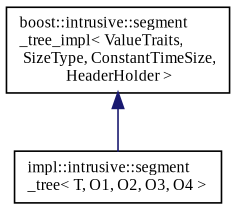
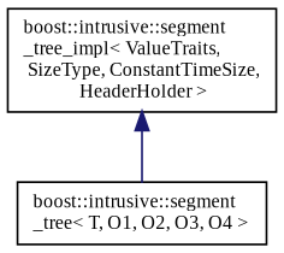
  digraph {
    rankdir=TB
    fontname="Liberation Serif"
    node [color=black fillcolor=white fontname="Liberation Serif" fontsize=10 shape=record style=filled]
    n1 [height=0.2 label="boost::intrusive::segment\l_tree_impl\< ValueTraits,\l SizeType, ConstantTimeSize,\l HeaderHolder \>" width=0.4]
-   n2 [height=0.2 label="impl::intrusive::segment\l_tree\< T, O1, O2, O3, O4 \>" width=0.4]
+   n2 [height=0.2 label="boost::intrusive::segment\l_tree\< T, O1, O2, O3, O4 \>" width=0.4]
    n1 -> n2 [color=midnightblue dir=back fontname="Liberation Serif" fontsize=10 labelfontname=Helvetica labelfontsize=10 style=solid]
  }
